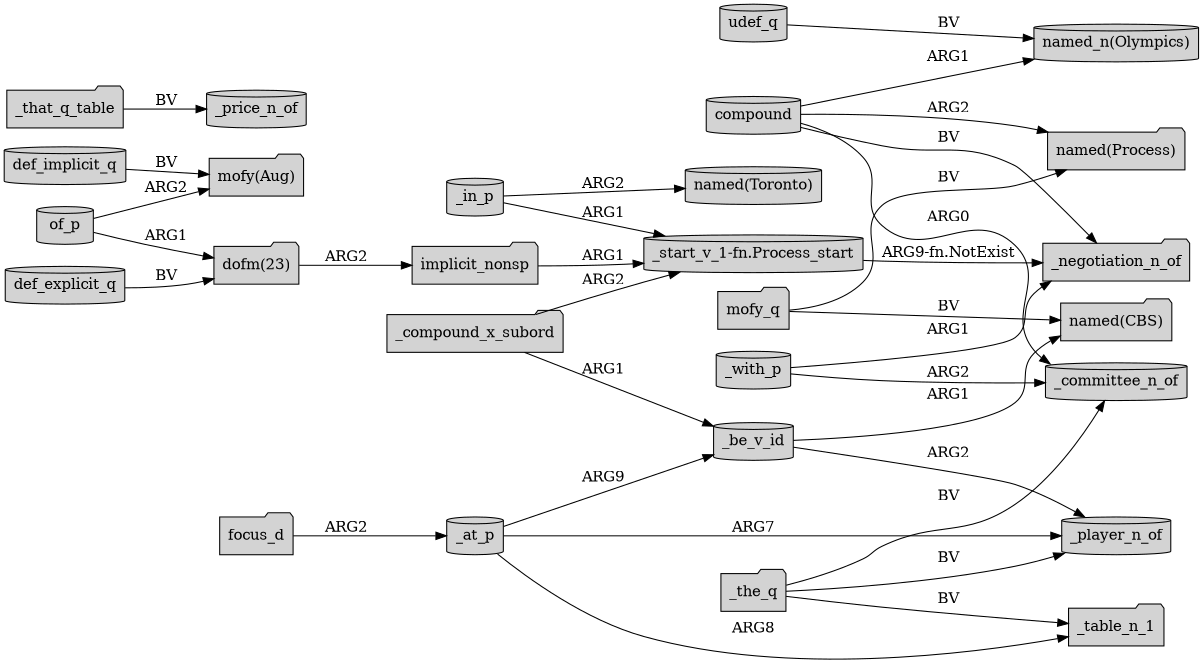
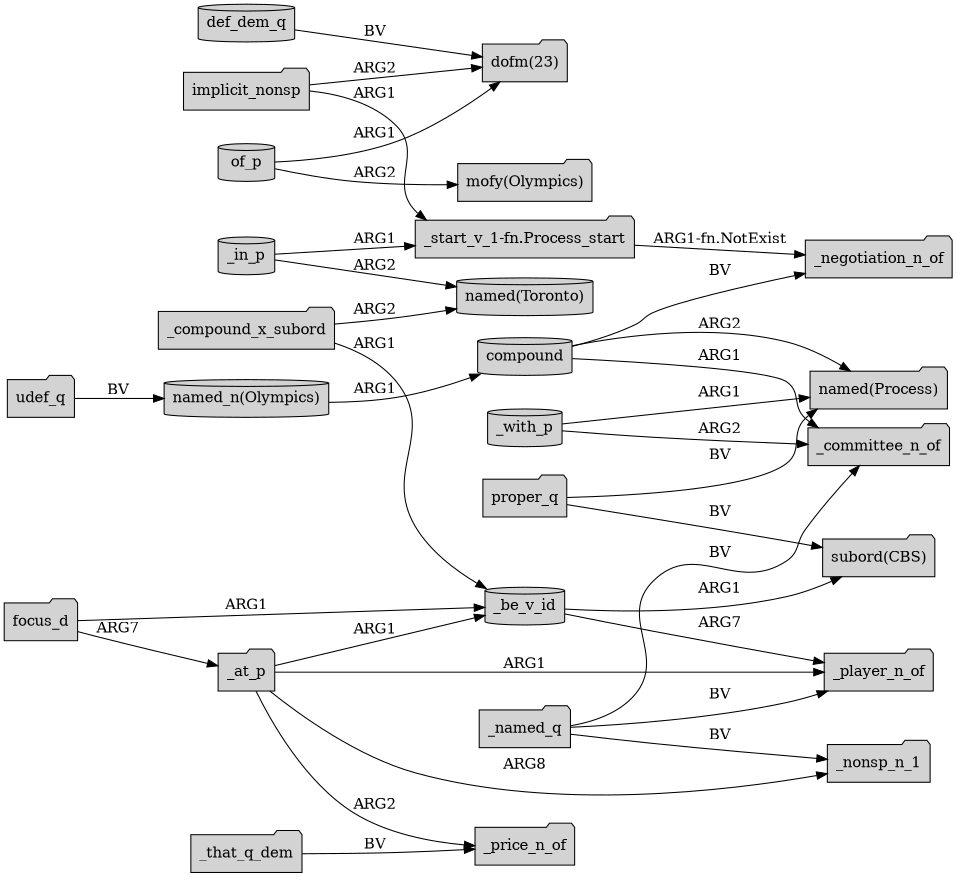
  digraph {
    rankdir=LR
    node [shape=folder style=filled]
-   udef_q [shape=cylinder]
+   udef_q
    "named_n(Olympics)" [shape=cylinder]
-   _that_q_dem [label=_that_q_table]
-   _price_n_of [shape=cylinder]
+   _that_q_dem
+   _price_n_of
    _with_p [shape=cylinder]
    _negotiation_n_of
-   _committee_n_of [shape=cylinder]
-   _at_p [shape=cylinder]
-   _player_n_of [shape=cylinder]
+   _committee_n_of
+   _at_p
+   _player_n_of
    _be_v_id [shape=cylinder]
-   _table_n_1
-   "named(CBS)"
+   _table_n_1 [label=_nonsp_n_1]
+   "named(CBS)" [label="subord(CBS)"]
    n13 [label=implicit_nonsp]
    "dofm(23)"
-   "_start_v_1-fn.Process_start" [shape=cylinder]
-   proper_q [label=mofy_q]
+   "_start_v_1-fn.Process_start"
+   proper_q
    n17 [label="named(Process)"]
    "named(Toronto)" [shape=cylinder]
    _in_p [shape=cylinder]
-   _the_q
+   _the_q [label=_named_q]
    focus_d
-   def_implicit_q [shape=cylinder]
-   "mofy(Aug)"
+   "mofy(Aug)" [label="mofy(Olympics)"]
    n24 [label=_compound_x_subord]
    compound [shape=cylinder]
    of_p [shape=cylinder]
-   def_explicit_q [shape=cylinder]
+   def_explicit_q [shape=cylinder label=def_dem_q]
    udef_q -> "named_n(Olympics)" [label=BV]
    _that_q_dem -> _price_n_of [label=BV]
-   _with_p -> _negotiation_n_of [label=ARG1]
+   _with_p -> n17 [label=ARG1]
    _with_p -> _committee_n_of [label=ARG2]
-   _at_p -> _player_n_of [label=ARG7]
-   _at_p -> _be_v_id [label=ARG9]
+   _at_p -> _price_n_of [label=ARG2]
+   _at_p -> _player_n_of [label=ARG1]
+   _at_p -> _be_v_id [label=ARG1]
    _at_p -> _table_n_1 [label=ARG8]
-   _be_v_id -> _player_n_of [label=ARG2]
+   _be_v_id -> _player_n_of [label=ARG7]
    _be_v_id -> "named(CBS)" [label=ARG1]
-   "dofm(23)" -> n13 [label=ARG2]
+   n13 -> "dofm(23)" [label=ARG2]
    n13 -> "_start_v_1-fn.Process_start" [label=ARG1]
-   "_start_v_1-fn.Process_start" -> _negotiation_n_of [label="ARG9-fn.NotExist"]
+   "_start_v_1-fn.Process_start" -> _negotiation_n_of [label="ARG1-fn.NotExist"]
    proper_q -> "named(CBS)" [label=BV]
    proper_q -> n17 [label=BV]
    _in_p -> "_start_v_1-fn.Process_start" [label=ARG1]
    _in_p -> "named(Toronto)" [label=ARG2]
    _the_q -> _committee_n_of [label=BV]
    _the_q -> _player_n_of [label=BV]
    _the_q -> _table_n_1 [label=BV]
-   focus_d -> _at_p [label=ARG2]
-   def_implicit_q -> "mofy(Aug)" [label=BV]
+   focus_d -> _at_p [label=ARG7]
+   focus_d -> _be_v_id [label=ARG1]
    n24 -> _be_v_id [label=ARG1]
-   n24 -> "_start_v_1-fn.Process_start" [label=ARG2]
-   compound -> "named_n(Olympics)" [label=ARG1]
+   n24 -> "named(Toronto)" [label=ARG2]
+   "named_n(Olympics)" -> compound [label=ARG1]
    compound -> _negotiation_n_of [label=BV]
-   compound -> _committee_n_of [label=ARG0]
+   compound -> _committee_n_of [label=ARG1]
    compound -> n17 [label=ARG2]
    of_p -> "dofm(23)" [label=ARG1]
    of_p -> "mofy(Aug)" [label=ARG2]
    def_explicit_q -> "dofm(23)" [label=BV]
  }
